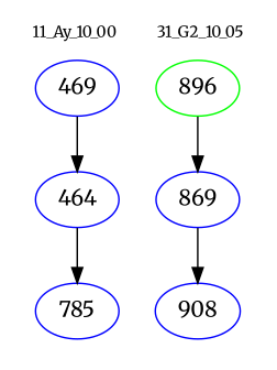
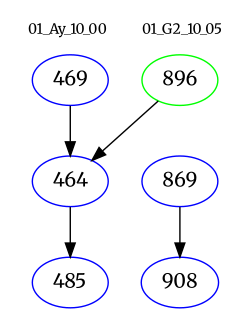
  digraph {
    fontname=Merriweather
    node [color=blue fontname=Merriweather]
    edge [color=black fontname=Merriweather]
    n1 [label=469]
    n2 [label=464]
-   n3 [label=785]
+   n3 [label=485]
    n4 [color=green label=896]
    n5 [label=869]
    n6 [label=908]
    subgraph cluster_1 {
      color=white
      fontsize=10
-     label="11_Ay_10_00"
+     label="01_Ay_10_00"
      n1
      n2
      n3
    }
    subgraph cluster_2 {
      color=white
      fontsize=10
-     label="31_G2_10_05"
+     label="01_G2_10_05"
      n4
      n5
      n6
    }
    n1 -> n2
    n2 -> n3
-   n4 -> n5
+   n4 -> n2
    n5 -> n6
  }
